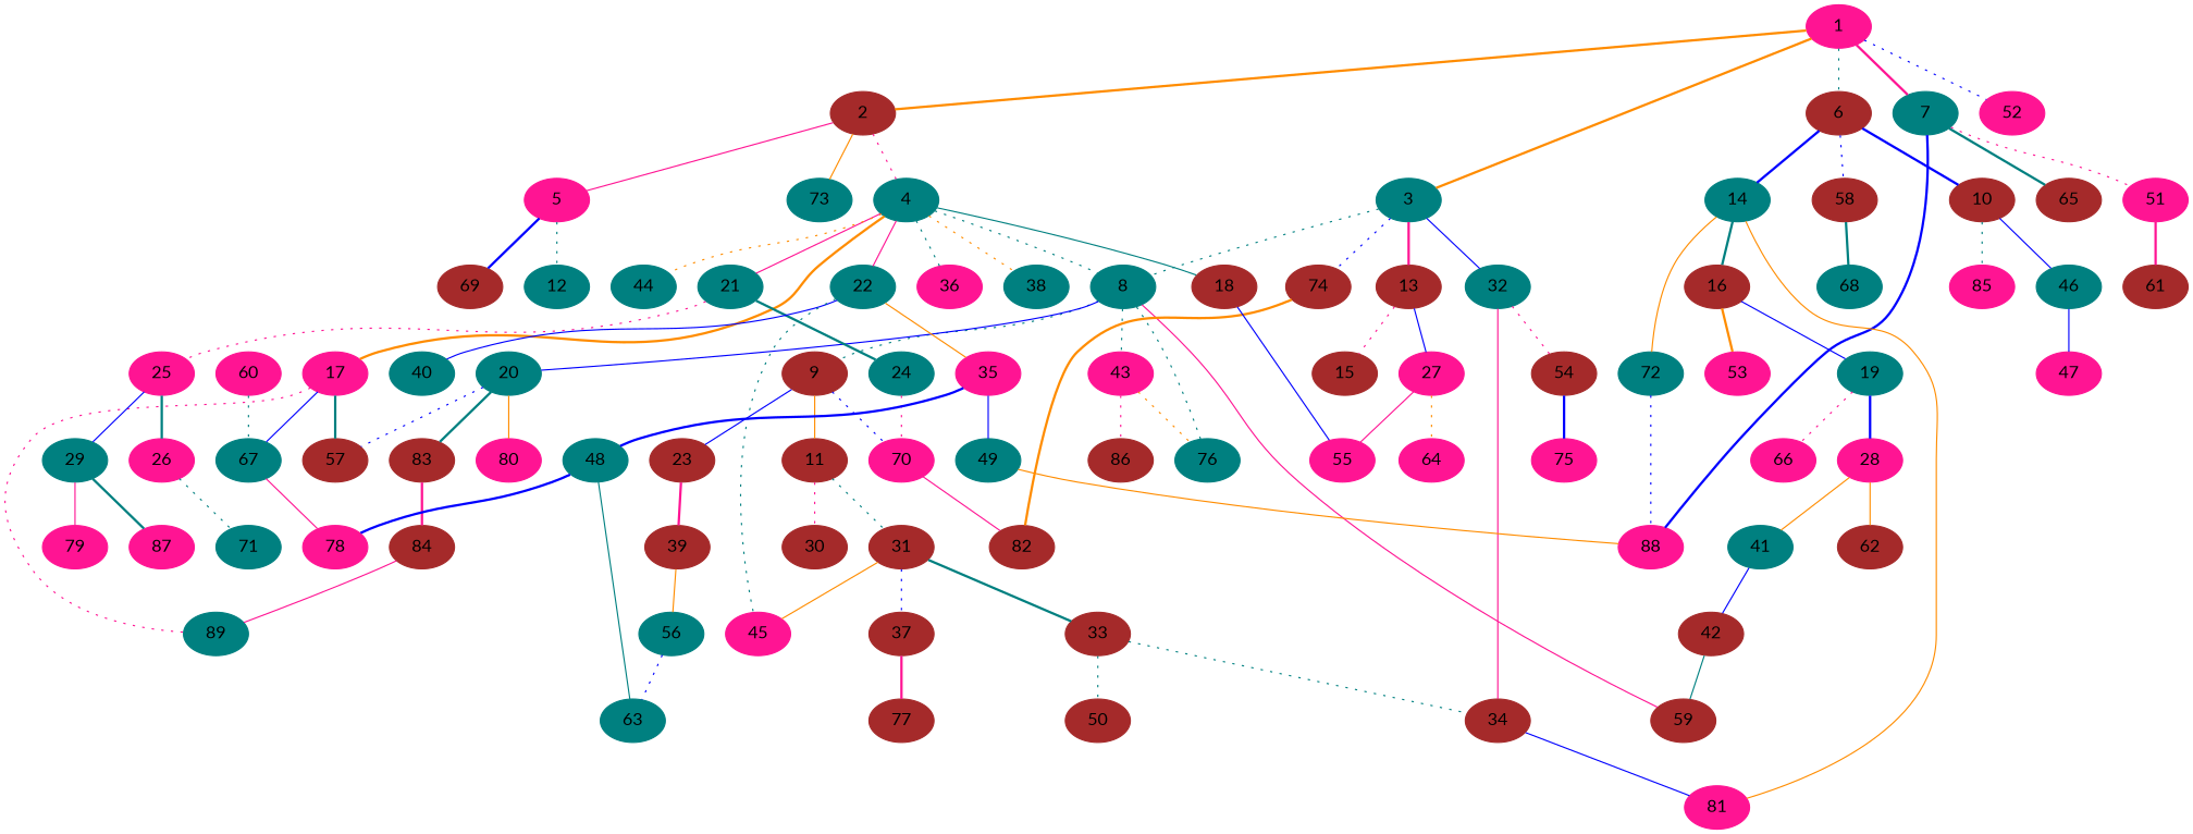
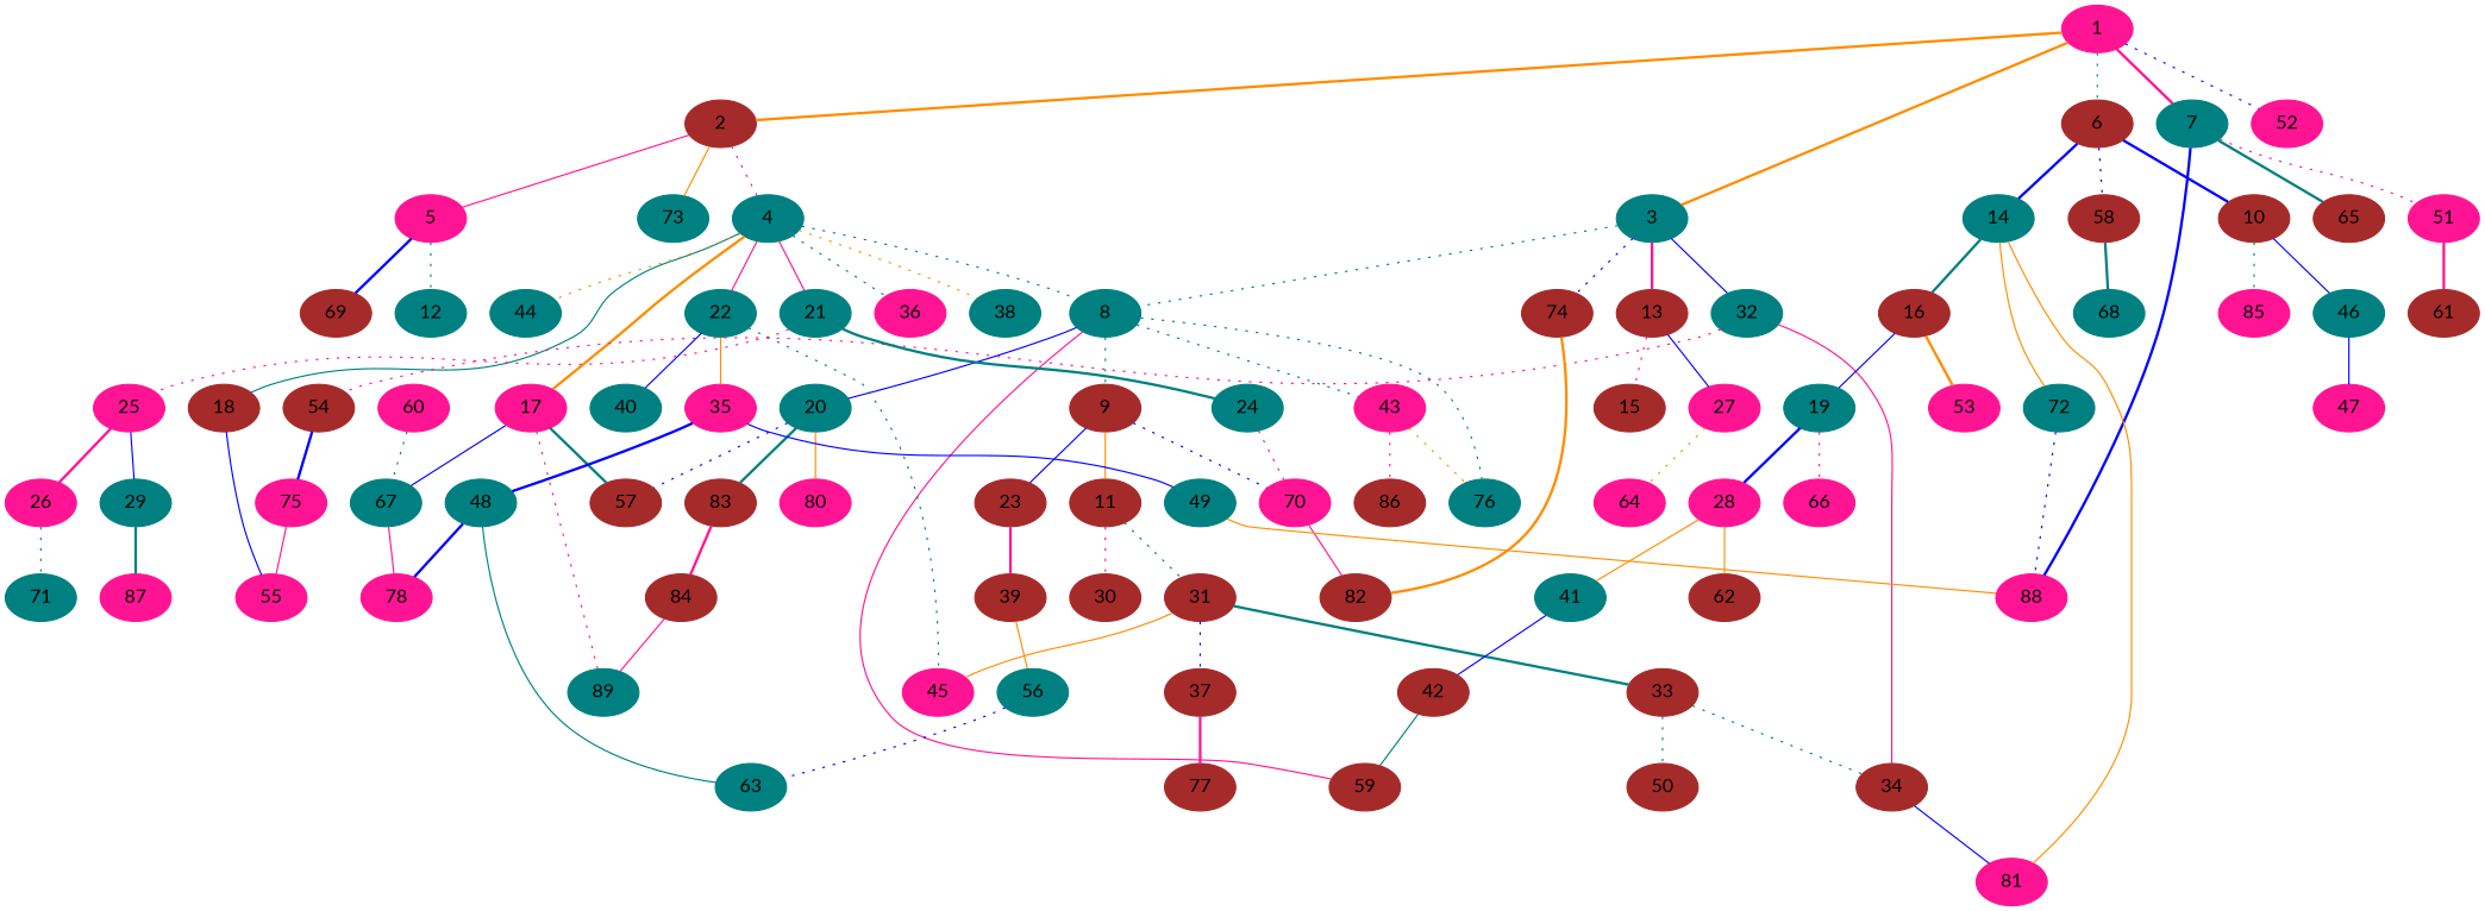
  graph {
    fontname=Lato
    node [color=brown fontname=Lato style=filled]
    edge [color=blue fontname=Lato style=solid]
    1 [color=deeppink]
    2
    3 [color=teal]
    6
    7 [color=teal]
    52 [color=deeppink]
    4 [color=teal]
    5 [color=deeppink]
    73 [color=teal]
    8 [color=teal]
    13
    32 [color=teal]
    74
    10
    14 [color=teal]
    58
    51 [color=deeppink]
    65
    88 [color=deeppink]
    17 [color=deeppink]
    18
    21 [color=teal]
    22 [color=teal]
    36 [color=deeppink]
    38 [color=teal]
    44 [color=teal]
    12 [color=teal]
    69
    9
    20 [color=teal]
    43 [color=deeppink]
    59
    76 [color=teal]
    15
    27 [color=deeppink]
    34
    54
    82
    57
    67 [color=teal]
    89 [color=teal]
    55 [color=deeppink]
    24 [color=teal]
    25 [color=deeppink]
    35 [color=deeppink]
    40 [color=teal]
    45 [color=deeppink]
    46 [color=teal]
    85 [color=deeppink]
    16
    72 [color=teal]
    81 [color=deeppink]
    68 [color=teal]
    61
    11
    23
    70 [color=deeppink]
    80 [color=deeppink]
    83
    86
    30
    31
    39
    47 [color=deeppink]
    33
    37
    64 [color=deeppink]
    19 [color=teal]
    53 [color=deeppink]
    28 [color=deeppink]
    66 [color=deeppink]
    78 [color=deeppink]
    41 [color=teal]
    62
    84
    26 [color=deeppink]
    29 [color=teal]
    48 [color=teal]
    49 [color=teal]
    56 [color=teal]
    71 [color=teal]
-   79 [color=deeppink]
    87 [color=deeppink]
    42
    50
    77
    75 [color=deeppink]
    63 [color=teal]
    60 [color=deeppink]
    1 -- 2 [color=darkorange style=bold]
    1 -- 3 [color=darkorange style=bold]
    1 -- 6 [color=teal style=dotted]
    1 -- 7 [color=deeppink style=bold]
    1 -- 52 [style=dotted]
    2 -- 4 [color=deeppink style=dotted]
    2 -- 5 [color=deeppink]
    2 -- 73 [color=darkorange]
    3 -- 8 [color=teal style=dotted]
    3 -- 13 [color=deeppink style=bold]
    3 -- 32
    3 -- 74 [style=dotted]
    6 -- 10 [style=bold]
    6 -- 14 [style=bold]
    6 -- 58 [style=dotted]
    7 -- 51 [color=deeppink style=dotted]
    7 -- 65 [color=teal style=bold]
    7 -- 88 [style=bold]
    4 -- 8 [color=teal style=dotted]
    4 -- 17 [color=darkorange style=bold]
    4 -- 18 [color=teal]
    4 -- 21 [color=deeppink]
    4 -- 22 [color=deeppink]
    4 -- 36 [color=teal style=dotted]
    4 -- 38 [color=darkorange style=dotted]
    4 -- 44 [color=darkorange style=dotted]
    5 -- 12 [color=teal style=dotted]
    5 -- 69 [style=bold]
    8 -- 9 [color=teal style=dotted]
    8 -- 20
    8 -- 43 [color=teal style=dotted]
    8 -- 59 [color=deeppink]
    8 -- 76 [color=teal style=dotted]
    13 -- 15 [color=deeppink style=dotted]
    13 -- 27
    32 -- 34 [color=deeppink]
    32 -- 54 [color=deeppink style=dotted]
    74 -- 82 [color=darkorange style=bold]
    10 -- 46
    10 -- 85 [color=teal style=dotted]
    14 -- 16 [color=teal style=bold]
    14 -- 72 [color=darkorange]
    14 -- 81 [color=darkorange]
    58 -- 68 [color=teal style=bold]
    51 -- 61 [color=deeppink style=bold]
    17 -- 57 [color=teal style=bold]
    17 -- 67
    17 -- 89 [color=deeppink style=dotted]
    18 -- 55
    21 -- 24 [color=teal style=bold]
    21 -- 25 [color=deeppink style=dotted]
    22 -- 35 [color=darkorange]
    22 -- 40
    22 -- 45 [color=teal style=dotted]
    9 -- 11 [color=darkorange]
    9 -- 23
    9 -- 70 [style=dotted]
    20 -- 57 [style=dotted]
    20 -- 80 [color=darkorange]
    20 -- 83 [color=teal style=bold]
    43 -- 76 [color=darkorange style=dotted]
    43 -- 86 [color=deeppink style=dotted]
-   27 -- 55 [color=deeppink]
+   75 -- 55 [color=deeppink]
    27 -- 64 [color=darkorange style=dotted]
    34 -- 81
    54 -- 75 [style=bold]
    67 -- 78 [color=deeppink]
    24 -- 70 [color=deeppink style=dotted]
-   25 -- 26 [color=teal style=bold]
+   25 -- 26 [color=deeppink style=bold]
    25 -- 29
    35 -- 48 [style=bold]
    35 -- 49
    46 -- 47
    16 -- 19
    16 -- 53 [color=darkorange style=bold]
    72 -- 88 [style=dotted]
    11 -- 30 [color=deeppink style=dotted]
    11 -- 31 [color=teal style=dotted]
    23 -- 39 [color=deeppink style=bold]
    70 -- 82 [color=deeppink]
    83 -- 84 [color=deeppink style=bold]
    31 -- 45 [color=darkorange]
    31 -- 33 [color=teal style=bold]
    31 -- 37 [style=dotted]
    39 -- 56 [color=darkorange]
    33 -- 34 [color=teal style=dotted]
    33 -- 50 [color=teal style=dotted]
    37 -- 77 [color=deeppink style=bold]
    19 -- 28 [style=bold]
    19 -- 66 [color=deeppink style=dotted]
    28 -- 41 [color=darkorange]
    28 -- 62 [color=darkorange]
    41 -- 42
    84 -- 89 [color=deeppink]
    26 -- 71 [color=teal style=dotted]
-   29 -- 79 [color=deeppink]
    29 -- 87 [color=teal style=bold]
    48 -- 78 [style=bold]
    48 -- 63 [color=teal]
    49 -- 88 [color=darkorange]
    56 -- 63 [style=dotted]
    42 -- 59 [color=teal]
    60 -- 67 [color=teal style=dotted]
  }
